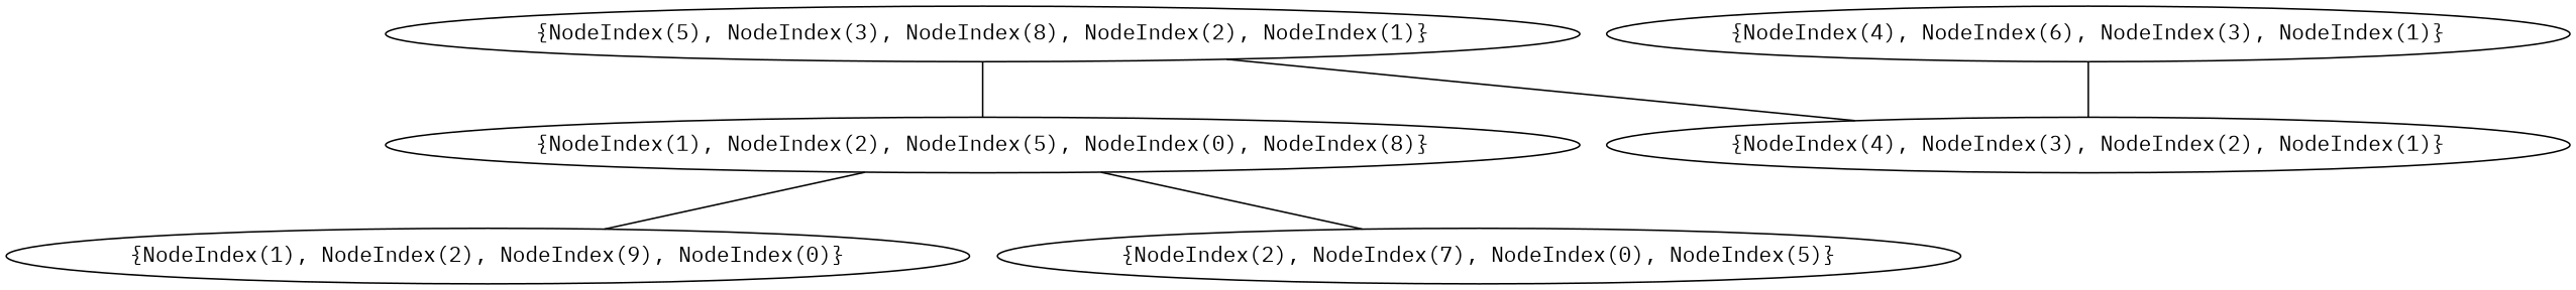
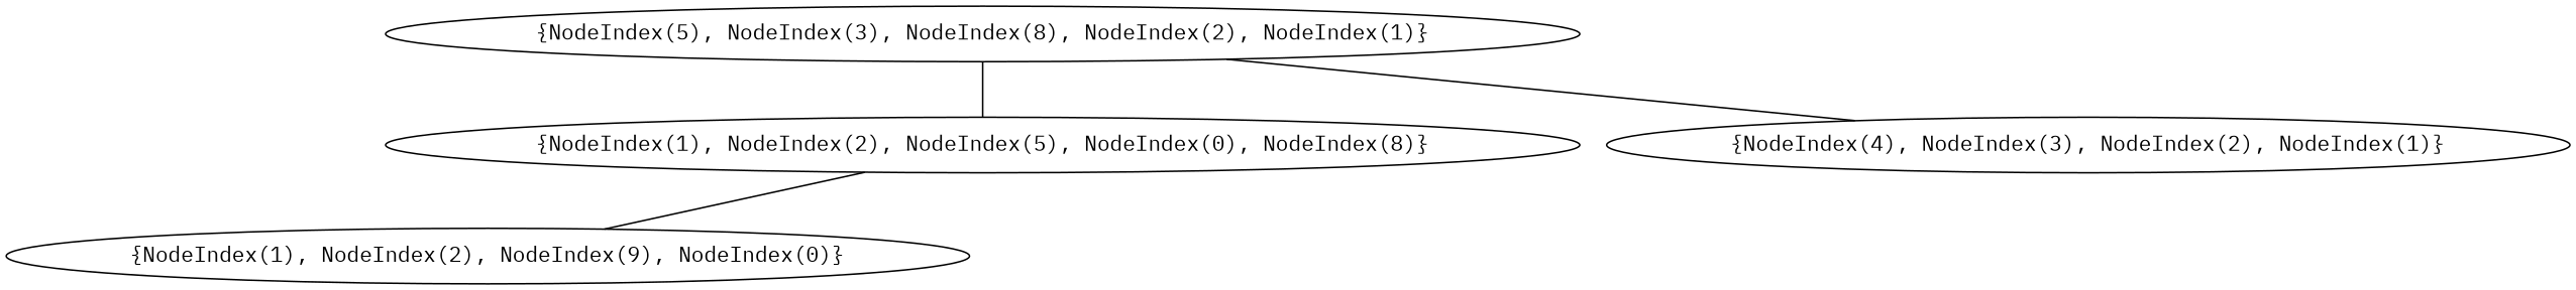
  graph {
    fontname="IBM Plex Mono"
    node [fontname="IBM Plex Mono"]
    edge [fontname="IBM Plex Mono"]
    n1 [label="{NodeIndex(1), NodeIndex(2), NodeIndex(9), NodeIndex(0)}"]
-   n2 [label="{NodeIndex(2), NodeIndex(7), NodeIndex(0), NodeIndex(5)}"]
    n3 [label="{NodeIndex(1), NodeIndex(2), NodeIndex(5), NodeIndex(0), NodeIndex(8)}"]
    n4 [label="{NodeIndex(4), NodeIndex(3), NodeIndex(2), NodeIndex(1)}"]
    n5 [label="{NodeIndex(5), NodeIndex(3), NodeIndex(8), NodeIndex(2), NodeIndex(1)}"]
-   n6 [label="{NodeIndex(4), NodeIndex(6), NodeIndex(3), NodeIndex(1)}"]
    n3 -- n1
-   n3 -- n2
    n5 -- n3
    n5 -- n4
-   n6 -- n4
  }
